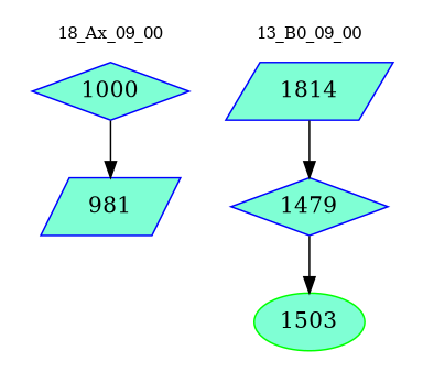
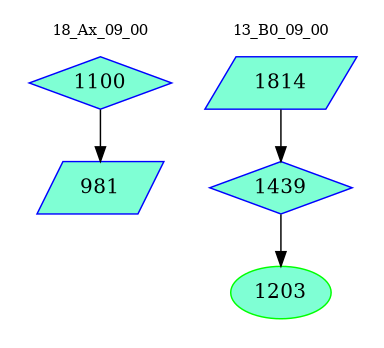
  digraph {
    node [color=blue fillcolor=aquamarine shape=diamond style=filled]
    edge [color=black]
-   n1 [label=1000]
+   n1 [label=1100]
    n2 [label=981 shape=parallelogram]
    n3 [label=1814 shape=parallelogram]
-   n4 [label=1479]
-   n5 [color=green label=1503 shape=ellipse]
+   n4 [label=1439]
+   n5 [color=green label=1203 shape=ellipse]
    subgraph cluster_1 {
      color=white
      fontsize=10
      label="18_Ax_09_00"
      n1
      n2
    }
    subgraph cluster_2 {
      color=white
      fontsize=10
      label="13_B0_09_00"
      n3
      n4
      n5
    }
    n1 -> n2
    n3 -> n4
    n4 -> n5
  }
